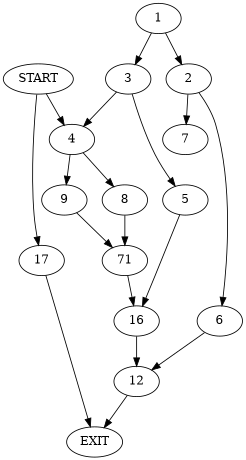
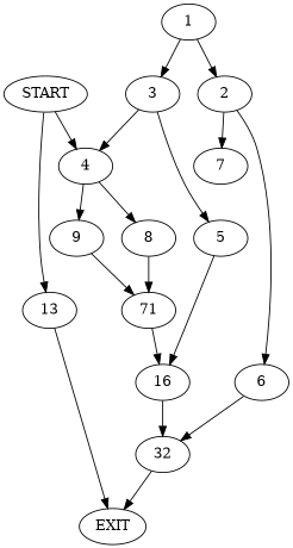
  digraph {
    n1 [label=START]
-   13 [label=17]
+   13
    4
    1
    2
    3
    n7 [label=EXIT]
    6
    7
    5
-   12
+   12 [label=32]
    8
    9
    n14 [label=16]
    n15 [label=71]
    n1 -> 13
    n1 -> 4
    13 -> n7
    4 -> 8
    4 -> 9
    1 -> 2
    1 -> 3
    2 -> 6
    2 -> 7
    3 -> 4
    3 -> 5
    6 -> 12
    5 -> n14
    12 -> n7
    8 -> n15
    9 -> n15
    n14 -> 12
    n15 -> n14
  }
